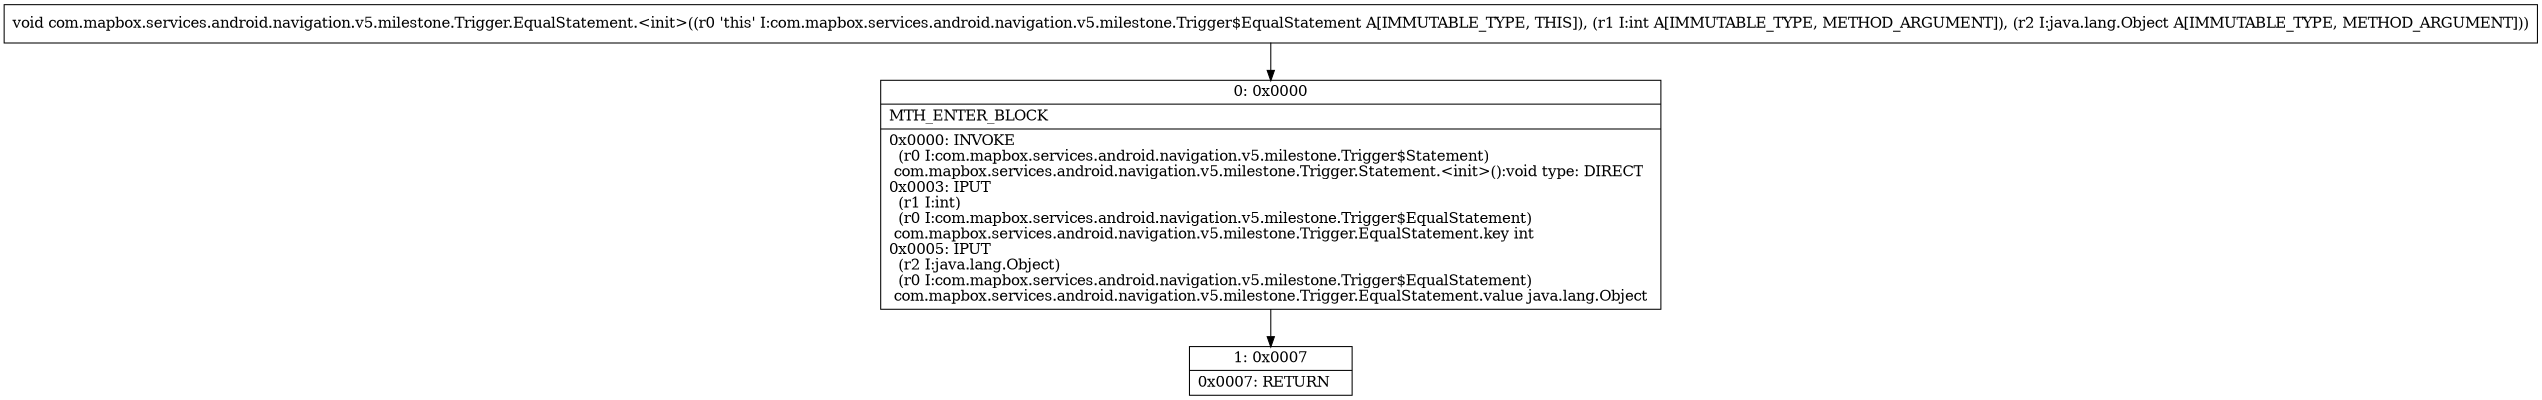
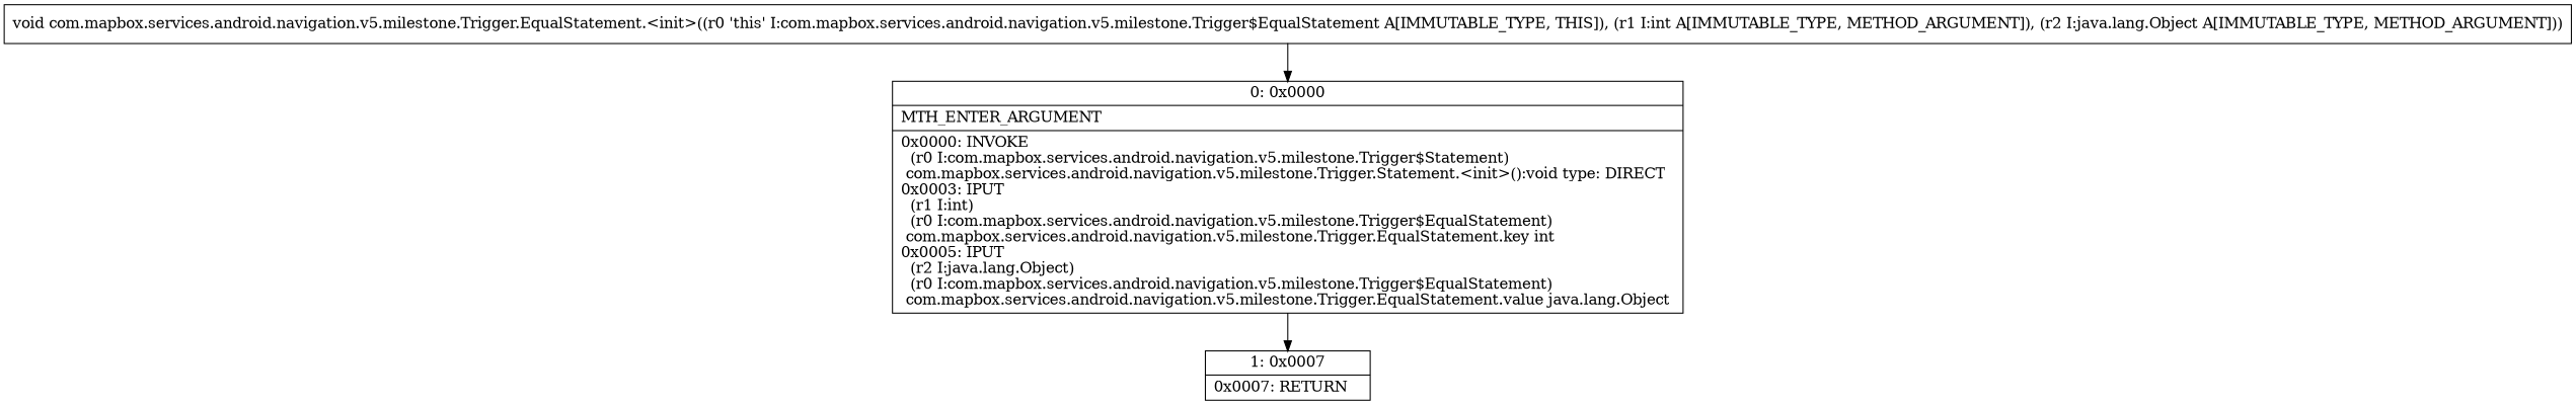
  digraph {
    node [shape=record]
-   n1 [label="{0\:\ 0x0000|MTH_ENTER_BLOCK\l|0x0000: INVOKE  \l  (r0 I:com.mapbox.services.android.navigation.v5.milestone.Trigger$Statement)\l com.mapbox.services.android.navigation.v5.milestone.Trigger.Statement.\<init\>():void type: DIRECT \l0x0003: IPUT  \l  (r1 I:int)\l  (r0 I:com.mapbox.services.android.navigation.v5.milestone.Trigger$EqualStatement)\l com.mapbox.services.android.navigation.v5.milestone.Trigger.EqualStatement.key int \l0x0005: IPUT  \l  (r2 I:java.lang.Object)\l  (r0 I:com.mapbox.services.android.navigation.v5.milestone.Trigger$EqualStatement)\l com.mapbox.services.android.navigation.v5.milestone.Trigger.EqualStatement.value java.lang.Object \l}"]
+   n1 [label="{0\:\ 0x0000|MTH_ENTER_ARGUMENT\l|0x0000: INVOKE  \l  (r0 I:com.mapbox.services.android.navigation.v5.milestone.Trigger$Statement)\l com.mapbox.services.android.navigation.v5.milestone.Trigger.Statement.\<init\>():void type: DIRECT \l0x0003: IPUT  \l  (r1 I:int)\l  (r0 I:com.mapbox.services.android.navigation.v5.milestone.Trigger$EqualStatement)\l com.mapbox.services.android.navigation.v5.milestone.Trigger.EqualStatement.key int \l0x0005: IPUT  \l  (r2 I:java.lang.Object)\l  (r0 I:com.mapbox.services.android.navigation.v5.milestone.Trigger$EqualStatement)\l com.mapbox.services.android.navigation.v5.milestone.Trigger.EqualStatement.value java.lang.Object \l}"]
    n2 [label="{1\:\ 0x0007|0x0007: RETURN   \l}"]
    n3 [label="{void com.mapbox.services.android.navigation.v5.milestone.Trigger.EqualStatement.\<init\>((r0 'this' I:com.mapbox.services.android.navigation.v5.milestone.Trigger$EqualStatement A[IMMUTABLE_TYPE, THIS]), (r1 I:int A[IMMUTABLE_TYPE, METHOD_ARGUMENT]), (r2 I:java.lang.Object A[IMMUTABLE_TYPE, METHOD_ARGUMENT])) }"]
    n1 -> n2
    n3 -> n1
  }
